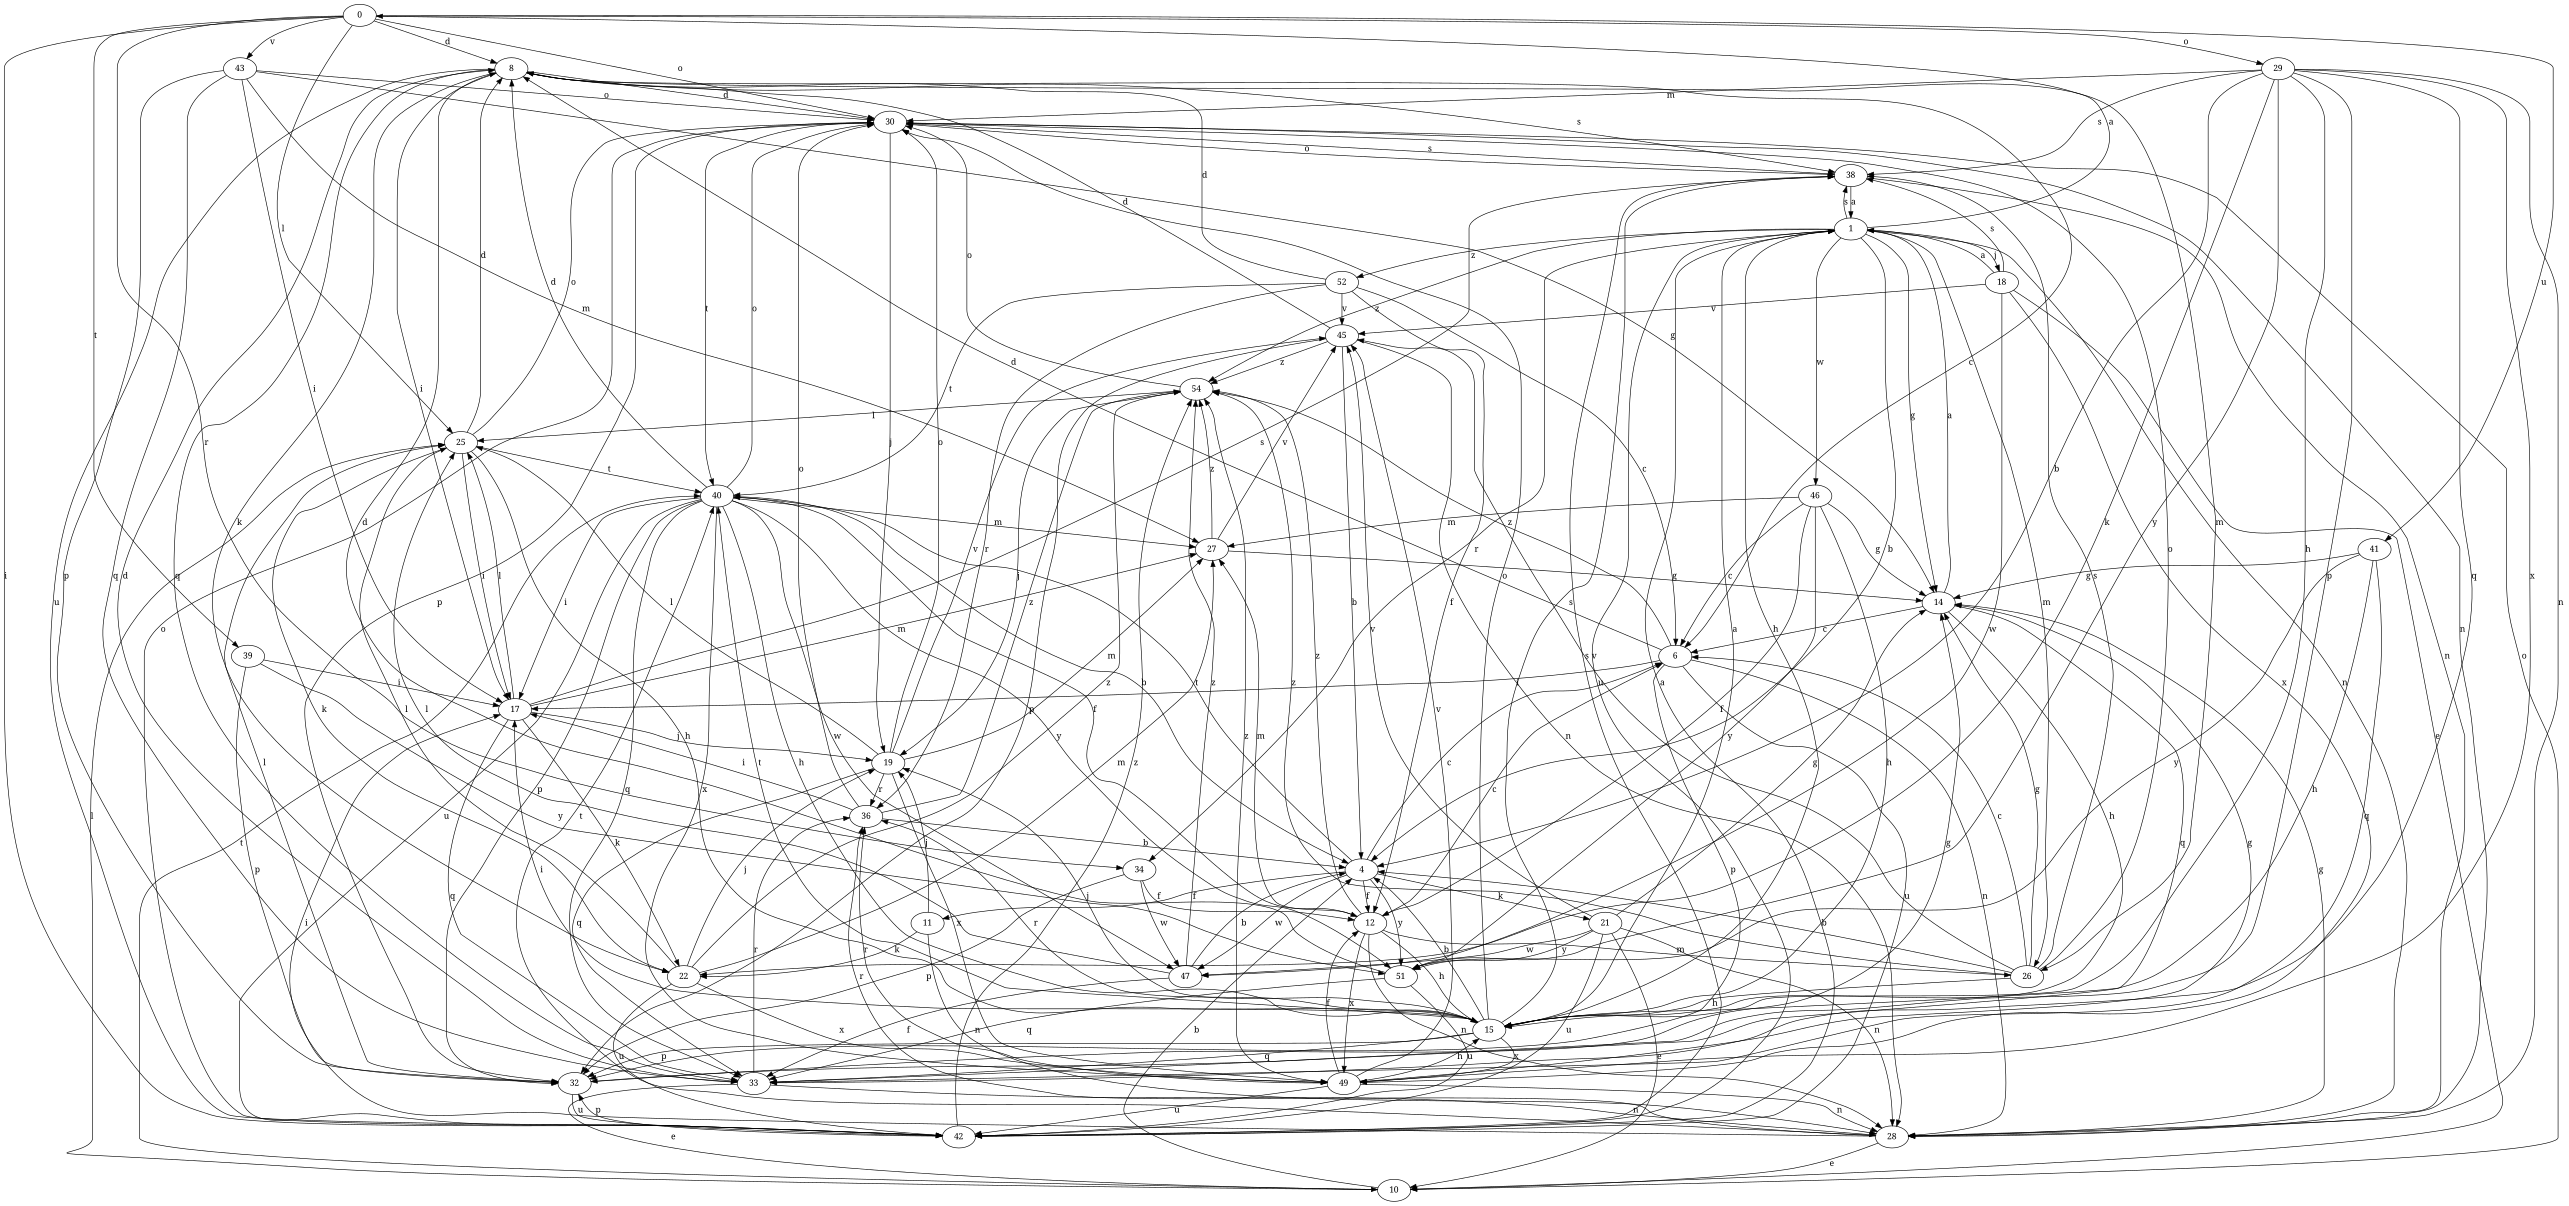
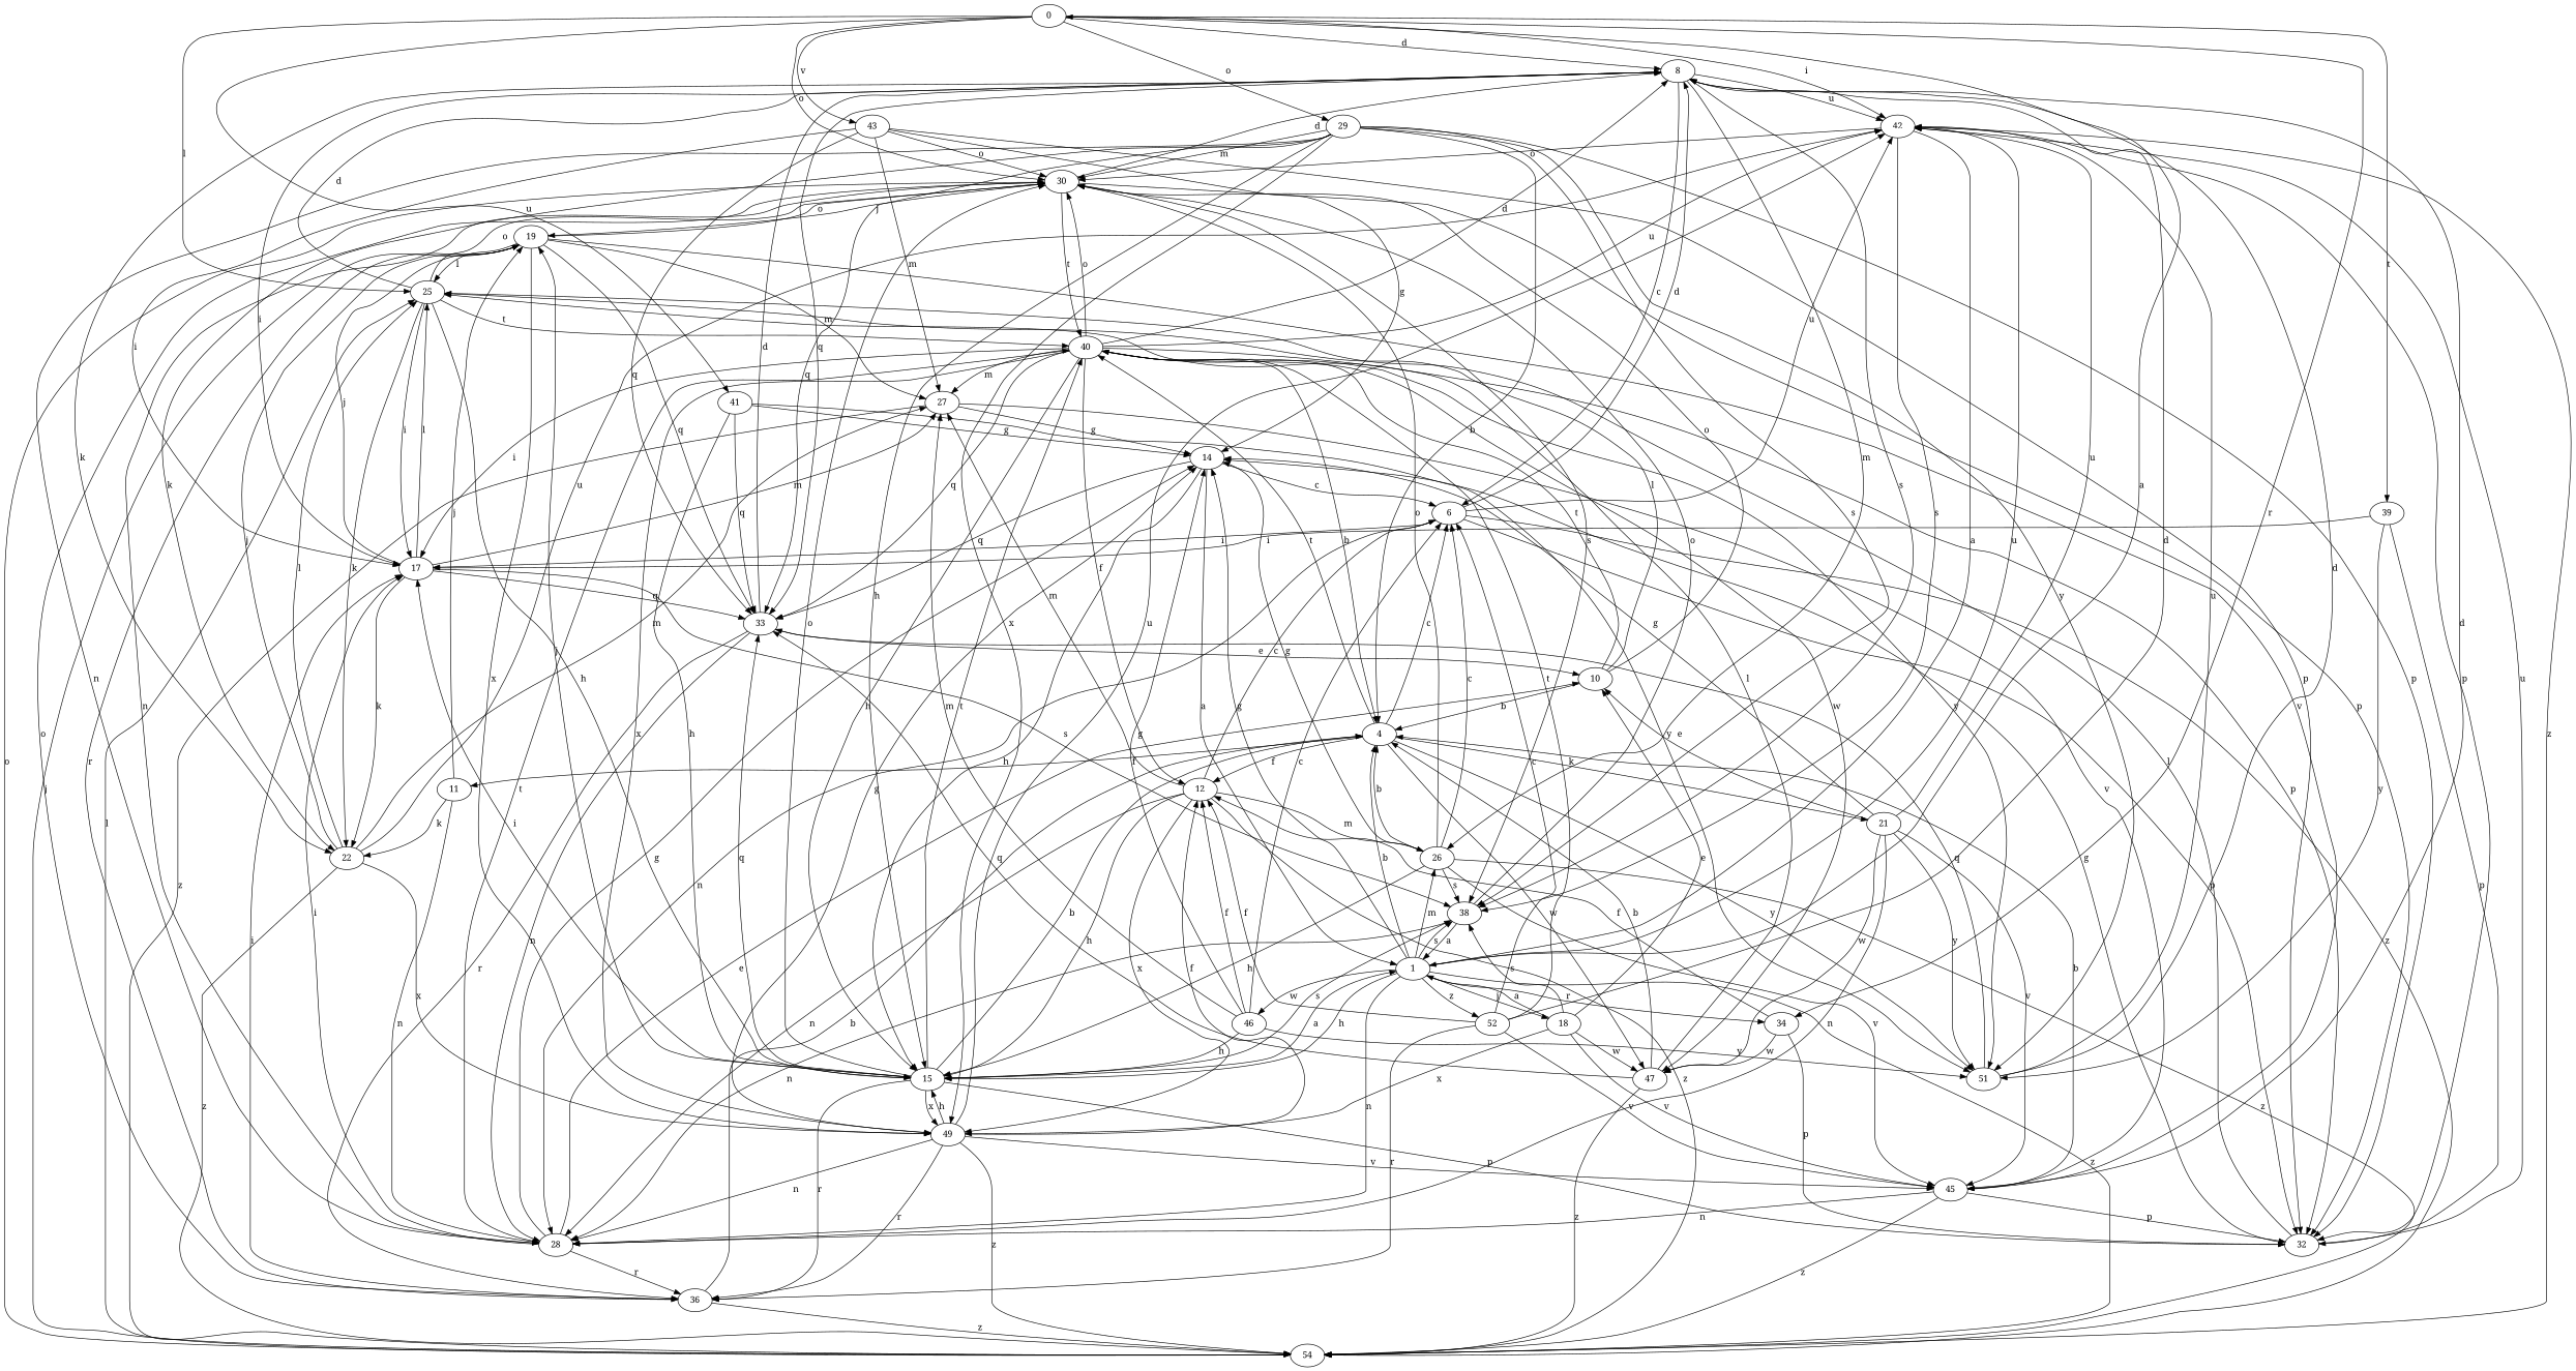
  strict digraph {
    fontname="Noto Serif"
    node [fontname="Noto Serif"]
    edge [fontname="Noto Serif"]
    0
    8
    25
    29
    30
    34
    39
    41
    42
    43
    26
    38
    6
    17
    22
    33
    15
    40
    4
    28
    51
    32
    49
    19
    12
    47
    14
    1
    54
    27
    18
    46
    52
    11
    21
    36
    10
    45
    0 -> 8 [label=d]
    0 -> 25 [label=l]
    0 -> 29 [label=o]
    0 -> 30 [label=o]
    0 -> 34 [label=r]
    0 -> 39 [label=t]
    0 -> 41 [label=u]
    0 -> 42 [label=i]
    0 -> 43 [label=v]
    8 -> 42 [label=u]
    8 -> 26 [label=m]
    8 -> 38 [label=s]
    8 -> 6 [label=c]
    8 -> 17 [label=i]
    8 -> 22 [label=k]
    8 -> 33 [label=q]
    25 -> 8 [label=d]
    25 -> 30 [label=o]
    25 -> 17 [label=i]
    25 -> 22 [label=k]
    25 -> 15 [label=h]
    25 -> 40 [label=t]
    29 -> 30 [label=m]
    29 -> 38 [label=s]
    29 -> 22 [label=k]
    29 -> 33 [label=q]
    29 -> 15 [label=h]
    29 -> 4 [label=b]
    29 -> 28 [label=n]
    29 -> 51 [label=y]
    29 -> 32 [label=p]
    29 -> 49 [label=x]
-   8 -> 30 [label=d]
+   30 -> 8 [label=d]
    30 -> 38 [label=s]
    30 -> 40 [label=t]
    30 -> 28 [label=n]
    30 -> 32 [label=p]
    30 -> 19 [label=j]
    34 -> 32 [label=p]
    34 -> 12 [label=f]
    34 -> 47 [label=w]
    39 -> 17 [label=i]
    39 -> 51 [label=y]
    39 -> 32 [label=p]
    41 -> 33 [label=q]
    41 -> 15 [label=h]
    41 -> 51 [label=y]
    41 -> 14 [label=g]
    42 -> 30 [label=o]
    42 -> 38 [label=s]
    42 -> 32 [label=p]
    42 -> 1 [label=a]
    42 -> 54 [label=z]
    43 -> 30 [label=o]
    43 -> 17 [label=i]
    43 -> 33 [label=q]
    43 -> 32 [label=p]
    43 -> 14 [label=g]
    43 -> 27 [label=m]
    26 -> 30 [label=o]
    26 -> 38 [label=s]
    26 -> 6 [label=c]
    26 -> 15 [label=h]
    26 -> 4 [label=b]
    26 -> 14 [label=g]
    26 -> 54 [label=z]
    26 -> 45 [label=v]
    38 -> 30 [label=o]
    38 -> 28 [label=n]
    38 -> 1 [label=a]
    6 -> 8 [label=d]
    6 -> 42 [label=u]
    6 -> 17 [label=i]
    6 -> 28 [label=n]
    6 -> 32 [label=p]
    6 -> 54 [label=z]
    17 -> 25 [label=l]
    17 -> 38 [label=s]
    17 -> 22 [label=k]
    17 -> 33 [label=q]
    17 -> 19 [label=j]
    17 -> 27 [label=m]
    22 -> 25 [label=l]
    22 -> 42 [label=u]
    22 -> 49 [label=x]
    22 -> 19 [label=j]
    22 -> 54 [label=z]
    22 -> 27 [label=m]
    33 -> 8 [label=d]
    33 -> 28 [label=n]
    33 -> 36 [label=r]
    33 -> 10 [label=e]
    15 -> 30 [label=o]
    15 -> 38 [label=s]
    15 -> 17 [label=i]
    15 -> 33 [label=q]
    15 -> 40 [label=t]
    15 -> 4 [label=b]
    15 -> 32 [label=p]
    15 -> 49 [label=x]
    15 -> 19 [label=j]
    15 -> 1 [label=a]
    15 -> 36 [label=r]
    40 -> 8 [label=d]
    40 -> 30 [label=o]
    40 -> 42 [label=u]
    40 -> 17 [label=i]
    40 -> 33 [label=q]
    40 -> 15 [label=h]
    40 -> 4 [label=b]
    40 -> 51 [label=y]
    40 -> 32 [label=p]
    40 -> 49 [label=x]
    40 -> 12 [label=f]
    40 -> 47 [label=w]
    40 -> 27 [label=m]
    4 -> 6 [label=c]
    4 -> 40 [label=t]
    4 -> 51 [label=y]
    4 -> 12 [label=f]
    4 -> 47 [label=w]
    4 -> 11 [label=f]
    4 -> 21 [label=k]
    28 -> 17 [label=i]
    28 -> 40 [label=t]
    28 -> 14 [label=g]
    28 -> 36 [label=r]
    28 -> 10 [label=e]
    51 -> 8 [label=d]
    51 -> 42 [label=u]
    51 -> 33 [label=q]
    32 -> 25 [label=l]
    32 -> 42 [label=u]
    32 -> 14 [label=g]
    49 -> 42 [label=u]
    49 -> 15 [label=h]
    49 -> 28 [label=n]
    49 -> 12 [label=f]
    49 -> 14 [label=g]
    49 -> 54 [label=z]
    49 -> 36 [label=r]
    49 -> 45 [label=v]
    19 -> 25 [label=l]
    19 -> 30 [label=o]
    19 -> 33 [label=q]
    19 -> 49 [label=x]
    19 -> 27 [label=m]
    19 -> 36 [label=r]
    19 -> 45 [label=v]
    12 -> 26 [label=m]
    12 -> 6 [label=c]
    12 -> 15 [label=h]
    12 -> 28 [label=n]
    12 -> 49 [label=x]
    12 -> 54 [label=z]
    12 -> 27 [label=m]
    47 -> 25 [label=l]
-   47 -> 33 [label=f]
+   47 -> 33 [label=q]
    47 -> 4 [label=b]
    47 -> 54 [label=z]
    14 -> 6 [label=c]
    14 -> 33 [label=q]
    14 -> 15 [label=h]
    14 -> 1 [label=a]
    1 -> 0 [label=a]
    1 -> 34 [label=r]
    1 -> 42 [label=u]
    1 -> 26 [label=m]
    1 -> 38 [label=s]
    1 -> 15 [label=h]
    1 -> 4 [label=b]
    1 -> 28 [label=n]
    1 -> 14 [label=g]
    1 -> 54 [label=z]
    1 -> 18 [label=j]
    1 -> 46 [label=w]
    1 -> 52 [label=z]
    54 -> 25 [label=l]
    54 -> 30 [label=o]
    54 -> 19 [label=j]
    27 -> 14 [label=g]
    27 -> 54 [label=z]
    27 -> 45 [label=v]
    18 -> 38 [label=s]
    18 -> 49 [label=x]
    18 -> 47 [label=w]
    18 -> 1 [label=a]
    18 -> 10 [label=e]
    18 -> 45 [label=v]
    46 -> 6 [label=c]
    46 -> 15 [label=h]
    46 -> 51 [label=y]
    46 -> 12 [label=f]
    46 -> 14 [label=g]
    46 -> 27 [label=m]
    52 -> 8 [label=d]
    52 -> 6 [label=c]
    52 -> 40 [label=t]
    52 -> 12 [label=f]
    52 -> 36 [label=r]
    52 -> 45 [label=v]
    11 -> 22 [label=k]
    11 -> 28 [label=n]
    11 -> 19 [label=j]
    21 -> 42 [label=u]
    21 -> 28 [label=n]
    21 -> 51 [label=y]
    21 -> 47 [label=w]
    21 -> 14 [label=g]
    21 -> 10 [label=e]
    21 -> 45 [label=v]
    36 -> 30 [label=o]
    36 -> 17 [label=i]
    36 -> 4 [label=b]
    36 -> 54 [label=z]
    10 -> 25 [label=l]
    10 -> 30 [label=o]
    10 -> 40 [label=t]
    10 -> 4 [label=b]
    45 -> 8 [label=d]
    45 -> 4 [label=b]
    45 -> 28 [label=n]
    45 -> 32 [label=p]
    45 -> 54 [label=z]
  }
